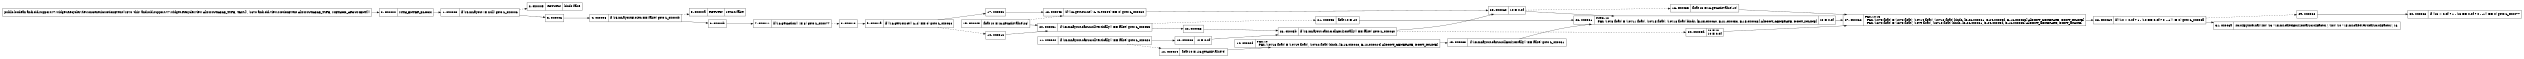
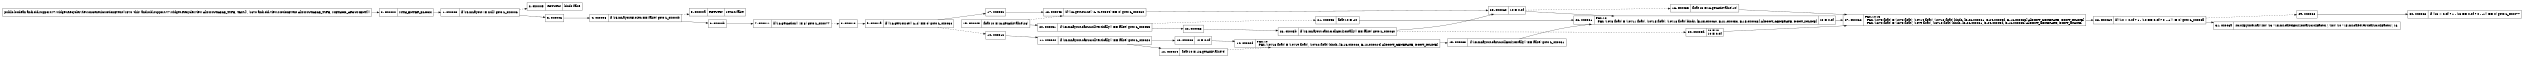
  digraph {
    rankdir=LR
    node [shape=record]
    n1 [label="{0\:\ 0x0000|MTH_ENTER_BLOCK\l}"]
    n2 [label="{1\:\ 0x0003|if (r5.mLayout != null) goto L_0x0006\l}"]
    n3 [label="{2\:\ 0x0005|RETURN\l|binds false\l}"]
    n4 [label="{3\:\ 0x0006}"]
    n5 [label="{4\:\ 0x0008|if (r5.mLayoutFrozen == false) goto L_0x000b\l}"]
    n6 [label="{5\:\ 0x000a|RETURN\l|return false\l}"]
    n7 [label="{6\:\ 0x000b}"]
    n8 [label="{7\:\ 0x0011|if (r6.getAction() != 8) goto L_0x0077\l}"]
    n9 [label="{8\:\ 0x0013}"]
    n10 [label="{9\:\ 0x001a|if ((r6.getSource() & 2) == 0) goto L_0x003c\l}"]
    n11 [label="{10\:\ 0x001c}"]
    n12 [label="{17\:\ 0x003c}"]
    n13 [label="{11\:\ 0x0022|if (r5.mLayout.canScrollVertically() == false) goto L_0x002c\l}"]
    n14 [label="{18\:\ 0x0043|if ((r6.getSource() & 4194304) == 0) goto L_0x0060\l}"]
    n15 [label="{12\:\ 0x0024|float r0 = \-r6.getAxisValue(9)\l}"]
    n16 [label="{13\:\ 0x002c|r0 = 0.0f\l}"]
    n17 [label="{14\:\ 0x002d|PHI: r0 \l  PHI: (r0v18 float) = (r0v19 float), (r0v22 float) binds: [B:13:0x002c, B:12:0x0024] A[DONT_GENERATE, DONT_INLINE]\l}"]
    n18 [label="{15\:\ 0x0033|if (r5.mLayout.canScrollHorizontally() == false) goto L_0x0061\l}"]
-   n19 [label="{26\:\ 0x0061|TYPE: r0 \l  PHI: (r0v8 float) = (r0v11 float), (r0v15 float), (r0v18 float) binds: [B:25:0x0060, B:21:0x0053, B:15:0x0033] A[DONT_GENERATE, DONT_INLINE]\l|r3 = 0.0f\l}"]
+   n19 [label="{26\:\ 0x0061|PHI: r0 \l  PHI: (r0v8 float) = (r0v11 float), (r0v15 float), (r0v18 float) binds: [B:25:0x0060, B:21:0x0053, B:15:0x0033] A[DONT_GENERATE, DONT_INLINE]\l|r3 = 0.0f\l}"]
    n20 [label="{16\:\ 0x0035|float r3 = r6.getAxisValue(10)\l}"]
    n21 [label="{27\:\ 0x0062|PHI: r0 r3 \l  PHI: (r0v5 float) = (r0v8 float), (r0v14 float), (r0v18 float) binds: [B:26:0x0061, B:24:0x005d, B:16:0x0035] A[DONT_GENERATE, DONT_INLINE]\l  PHI: (r3v0 float) = (r3v3 float), (r3v9 float), (r3v13 float) binds: [B:26:0x0061, B:24:0x005d, B:16:0x0035] A[DONT_GENERATE, DONT_INLINE]\l}"]
    n22 [label="{28\:\ 0x0064|if ((r0 \> 0.0f ? 1 : (r0 == 0.0f ? 0 : \-1)) != 0) goto L_0x006a\l}"]
    n23 [label="{25\:\ 0x0060|r0 = 0.0f\l}"]
    n24 [label="{19\:\ 0x0045|float r0 = r6.getAxisValue(26)\l}"]
    n25 [label="{20\:\ 0x0051|if (r5.mLayout.canScrollVertically() == false) goto L_0x0055\l}"]
    n26 [label="{21\:\ 0x0053|float r0 = \-r0\l}"]
    n27 [label="{22\:\ 0x0055}"]
    n28 [label="{23\:\ 0x005b|if (r5.mLayout.canScrollHorizontally() == false) goto L_0x0060\l}"]
    n29 [label="{24\:\ 0x005d|r3 = r0\lr0 = 0.0f\l}"]
    n30 [label="{29\:\ 0x0066}"]
    n31 [label="{31\:\ 0x006a|scrollByInternal((int) (r3 * r5.mScaledHorizontalScrollFactor), (int) (r0 * r5.mScaledVerticalScrollFactor), r6)\l}"]
    n32 [label="{30\:\ 0x0068|if ((r3 \> 0.0f ? 1 : (r3 == 0.0f ? 0 : \-1)) == 0) goto L_0x0077\l}"]
    n33 [label="{public boolean android.support.v7.widget.RecyclerView.onGenericMotionEvent((r5v0 'this' android.support.v7.widget.RecyclerView A[IMMUTABLE_TYPE, THIS]), (r6v0 android.view.MotionEvent A[IMMUTABLE_TYPE, METHOD_ARGUMENT])) }"]
    n1 -> n2
    n2 -> n3 [style=dashed]
    n2 -> n4
    n4 -> n5
    n5 -> n6 [style=dashed]
    n5 -> n7
    n7 -> n8
    n8 -> n9 [style=dashed]
    n9 -> n10
    n10 -> n11 [style=dashed]
    n10 -> n12
-   n11 -> n25
+   n11 -> n13
    n12 -> n14
-   n13 -> n15 [style=dashed]
+   n13 -> n15 [style=solid]
    n13 -> n16
    n14 -> n23
-   n15 -> n17
-   n16 -> n28
+   n15 -> n17 [style=dashed]
+   n16 -> n17
    n17 -> n18
    n18 -> n19
    n19 -> n21
    n20 -> n21
    n21 -> n22
    n22 -> n30 [style=dashed]
    n22 -> n31
    n23 -> n19
    n23 -> n20 [style=dashed]
    n24 -> n14 [style=dashed]
    n24 -> n25
    n25 -> n26 [style=dashed]
    n25 -> n27
    n26 -> n19
    n27 -> n28
    n28 -> n23
    n28 -> n29 [style=dashed]
    n29 -> n21
    n30 -> n32
    n33 -> n1
  }
